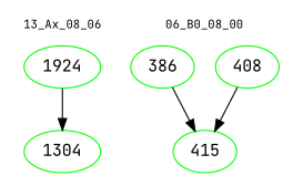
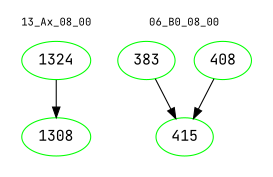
  digraph {
    fontname="JetBrains Mono"
    node [color=green fontname="JetBrains Mono"]
    edge [color=black fontname="JetBrains Mono"]
-   n1 [label=1924]
-   n2 [label=1304]
+   n1 [label=1324]
+   n2 [label=1308]
    n3 [label=408]
-   n4 [label=386]
+   n4 [label=383]
    n5 [label=415]
    subgraph cluster_1 {
      color=white
      fontsize=10
-     label="13_Ax_08_06"
+     label="13_Ax_08_00"
      n1
      n2
    }
    subgraph cluster_2 {
      color=white
      fontsize=10
      label="06_B0_08_00"
      n3
      n4
      n5
    }
    n1 -> n2
    n3 -> n5
    n4 -> n5
  }
